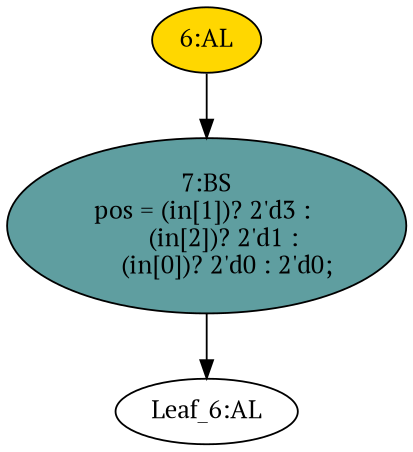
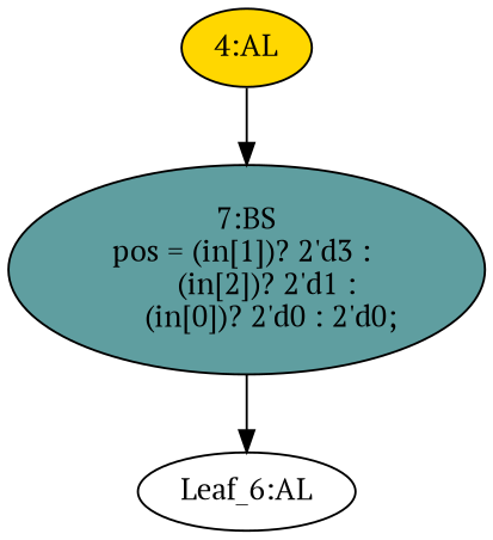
  strict digraph {
    fontname="PT Serif"
    node [style=filled fontname="PT Serif"]
    edge [cond="[]" lineno=None fontname="PT Serif"]
    n1 [ast="<pyverilog.vparser.ast.BlockingSubstitution object at 0x7f3f3d39c7d0>" fillcolor=cadetblue label="7:BS\npos = (in[1])? 2'd3 : \n      (in[2])? 2'd1 : \n      (in[0])? 2'd0 : 2'd0;" statements="[<pyverilog.vparser.ast.BlockingSubstitution object at 0x7f3f3d39c7d0>]" typ=BlockingSubstitution]
    n2 [def_var="['pos']" label="Leaf_6:AL" style=""]
-   n3 [ast="<pyverilog.vparser.ast.Always object at 0x7f3f3d39ce10>" clk_sens=False fillcolor=gold label="6:AL" sens="['in']" statements="[]" typ=Always use_var="['in']"]
+   n3 [ast="<pyverilog.vparser.ast.Always object at 0x7f3f3d39ce10>" clk_sens=False fillcolor=gold label="4:AL" sens="['in']" statements="[]" typ=Always use_var="['in']"]
    n1 -> n2
    n3 -> n1
  }
